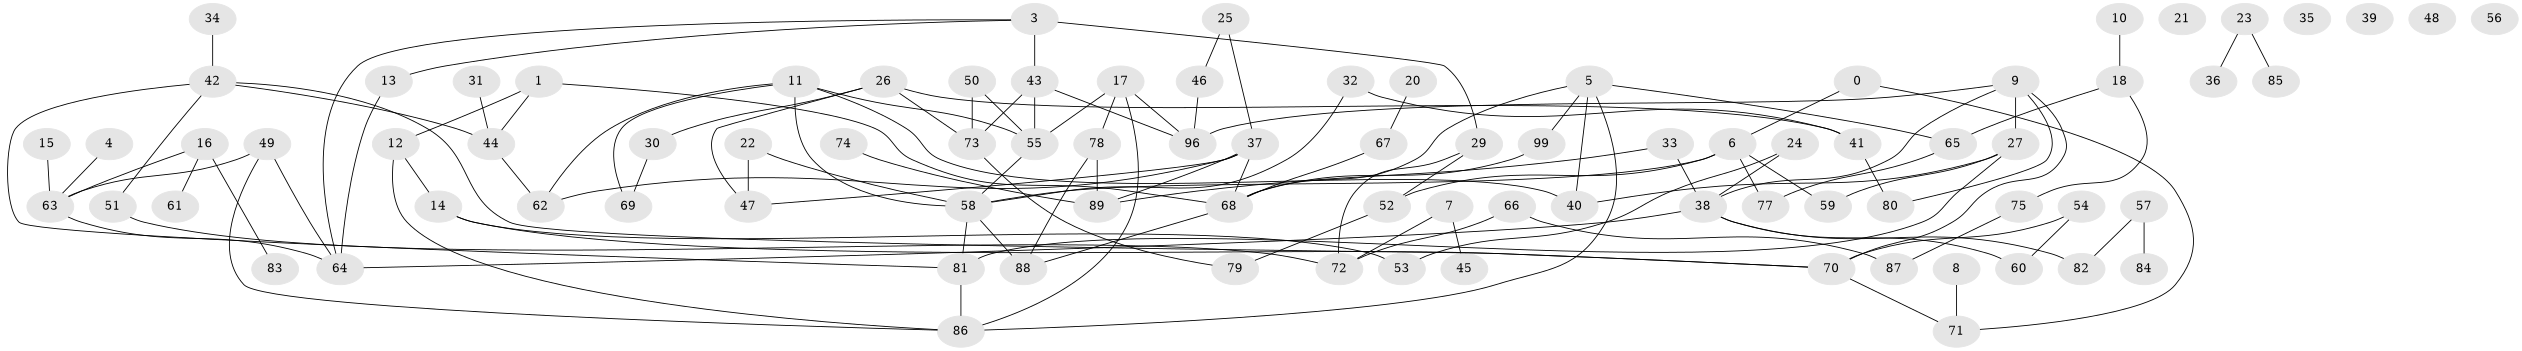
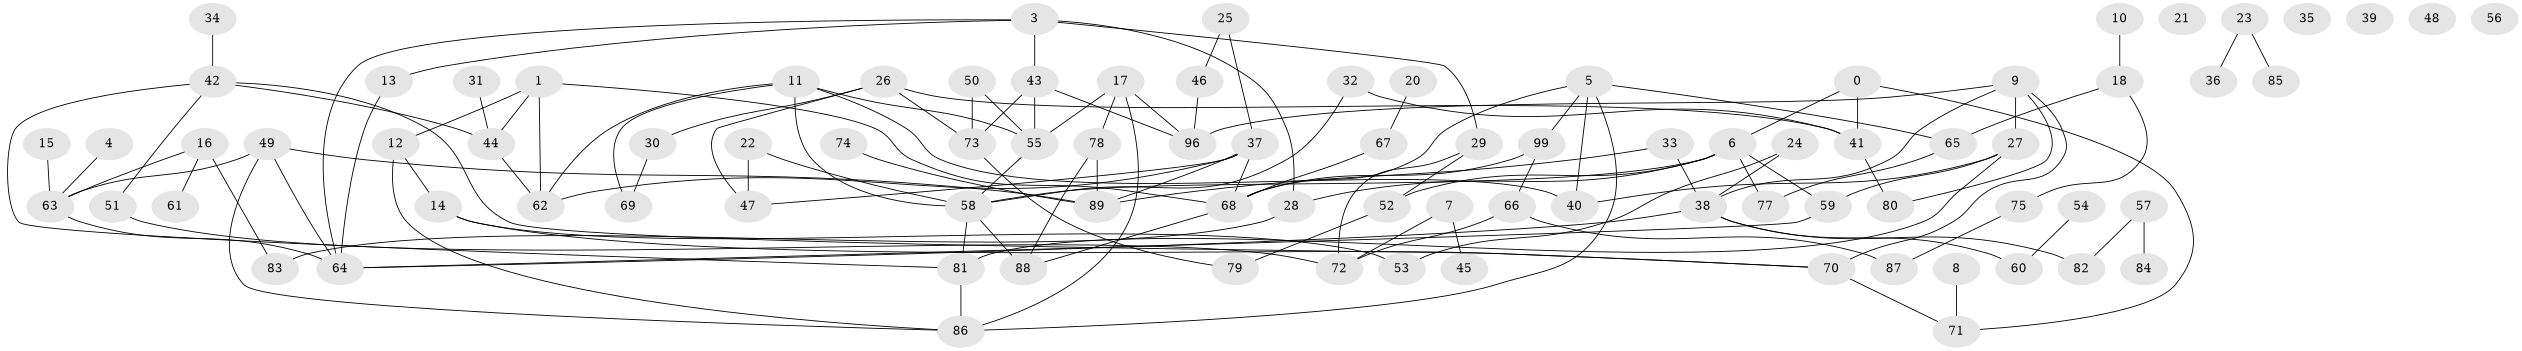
  graph {
    node [color=gray90 style=filled]
    1
    12
    44
    62
    68
    86
    14
    88
    n9 [label=0]
    6
    41
    71
+   28
    52
    58
    59
    77
    80
    3
    13
    29
    43
    64
    83
    72
    n26 [label=96]
    55
    73
    4
    63
    5
    n32 [label=99]
    40
    65
    66
    79
    81
    7
    45
    8
    9
    27
    38
    70
    60
    82
    10
    18
    75
    11
    69
    53
    15
    16
    61
    17
    78
    89
    87
    20
    67
    21
    22
    47
    23
    36
    85
    24
    25
    37
    46
    26
    30
    31
    32
    33
    34
    42
    51
    35
    39
    48
    49
    50
    54
    56
    57
    84
    74
    1 -- 12
    1 -- 44
+   1 -- 62
    1 -- 68
    12 -- 86
    12 -- 14
    44 -- 62
    68 -- 88
    14 -- 70
    14 -- 53
    n9 -- 6
+   n9 -- 41
    n9 -- 71
+   6 -- 28
    6 -- 52
    6 -- 58
    6 -- 59
    6 -- 77
    41 -- 80
+   28 -- 83
    52 -- 79
    58 -- 88
    58 -- 81
+   59 -- 64
+   3 -- 28
    3 -- 13
    3 -- 29
    3 -- 43
    3 -- 64
    13 -- 64
    29 -- 52
    29 -- 72
    43 -- n26
    43 -- 55
    43 -- 73
    55 -- 58
    73 -- 79
    4 -- 63
    63 -- 64
    5 -- 68
    5 -- 86
    5 -- n32
    5 -- 40
    5 -- 65
    n32 -- 68
+   n32 -- 66
    65 -- 77
    66 -- 72
    66 -- 87
    81 -- 86
    7 -- 72
    7 -- 45
    8 -- 71
    9 -- 80
    9 -- n26
    9 -- 27
    9 -- 38
    9 -- 70
    27 -- 59
    27 -- 40
    27 -- 81
    38 -- 64
    38 -- 60
    38 -- 82
    70 -- 71
    10 -- 18
    18 -- 65
    18 -- 75
    75 -- 87
    11 -- 62
    11 -- 58
    11 -- 55
    11 -- 40
    11 -- 69
    15 -- 63
    16 -- 83
    16 -- 63
    16 -- 61
    17 -- 86
    17 -- n26
    17 -- 55
    17 -- 78
    78 -- 88
    78 -- 89
    20 -- 67
    67 -- 68
    22 -- 58
    22 -- 47
    23 -- 36
    23 -- 85
    24 -- 38
    24 -- 53
    25 -- 37
    25 -- 46
    37 -- 62
    37 -- 68
    37 -- 89
    37 -- 47
    46 -- n26
    26 -- 41
    26 -- 73
    26 -- 47
    26 -- 30
    30 -- 69
    31 -- 44
    32 -- 41
    32 -- 58
    33 -- 38
    33 -- 89
    34 -- 42
    42 -- 44
    42 -- 81
    42 -- 70
    42 -- 51
    51 -- 72
    49 -- 86
    49 -- 64
    49 -- 63
+   49 -- 89
    50 -- 55
    50 -- 73
-   54 -- 70
    54 -- 60
    57 -- 82
    57 -- 84
    74 -- 89
  }
